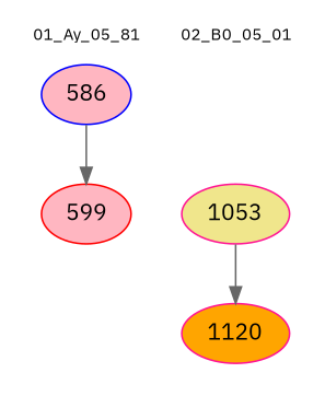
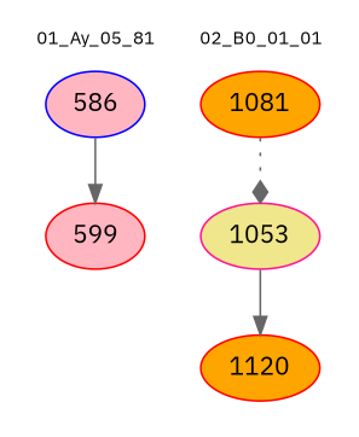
  digraph {
    fontname="IBM Plex Sans"
    node [color=red fillcolor=lightpink fontname="IBM Plex Sans" style=filled]
    edge [arrowhead=normal color=gray40 fontname="IBM Plex Sans" style=solid]
    n1 [color=blue label=586]
    n2 [label=599]
+   n3 [fillcolor=orange label=1081]
    n4 [color=deeppink fillcolor=khaki label=1053]
-   n5 [color=deeppink fillcolor=orange label=1120]
+   n5 [fillcolor=orange label=1120]
    subgraph cluster_1 {
      color=white
      fontsize=10
      label="01_Ay_05_81"
      n1
      n2
    }
    subgraph cluster_2 {
      color=white
      fontsize=10
-     label="02_B0_05_01"
+     label="02_B0_01_01"
+     n3
      n4
      n5
    }
    n1 -> n2
+   n3 -> n4 [arrowhead=diamond style=dotted]
    n4 -> n5
  }
